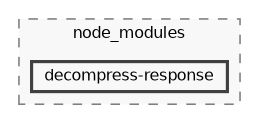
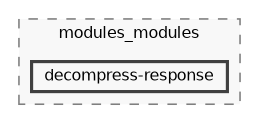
  digraph {
    compound=true
    n1 [color=grey25 fillcolor="#f8f8f8" fontname=Helvetica fontsize=10 height=0.2 label="decompress-response" shape=box style="filled,bold" width=0.4]
    subgraph cluster_1 {
      bgcolor="#f8f8f8"
      fontname=Helvetica
      fontsize=10
-     label=node_modules
+     label=modules_modules
      pencolor=grey50
      style="filled,dashed"
      n1
    }
  }
